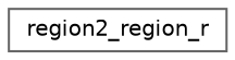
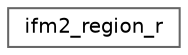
  digraph {
    rankdir=TB
-   n1 [color=grey40 fillcolor=white fontname=Helvetica fontsize=10 height=0.2 label=region2_region_r shape=box style=filled width=0.4]
+   n1 [color=grey40 fillcolor=white fontname=Helvetica fontsize=10 height=0.2 label=ifm2_region_r shape=box style=filled width=0.4]
  }
